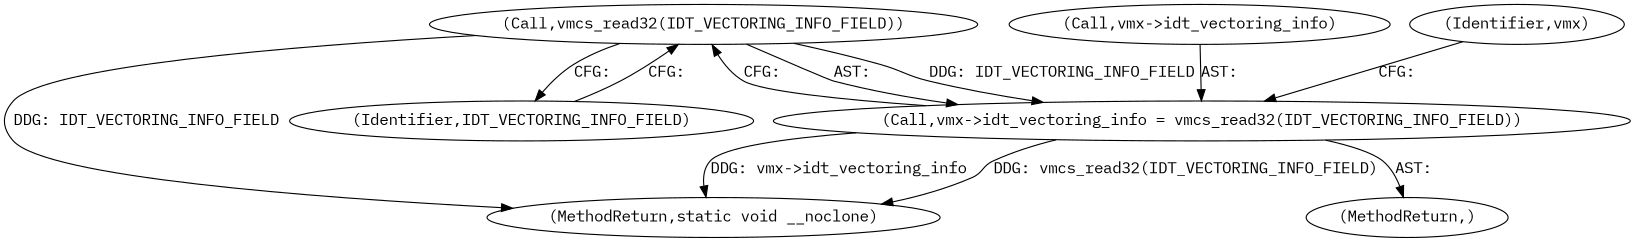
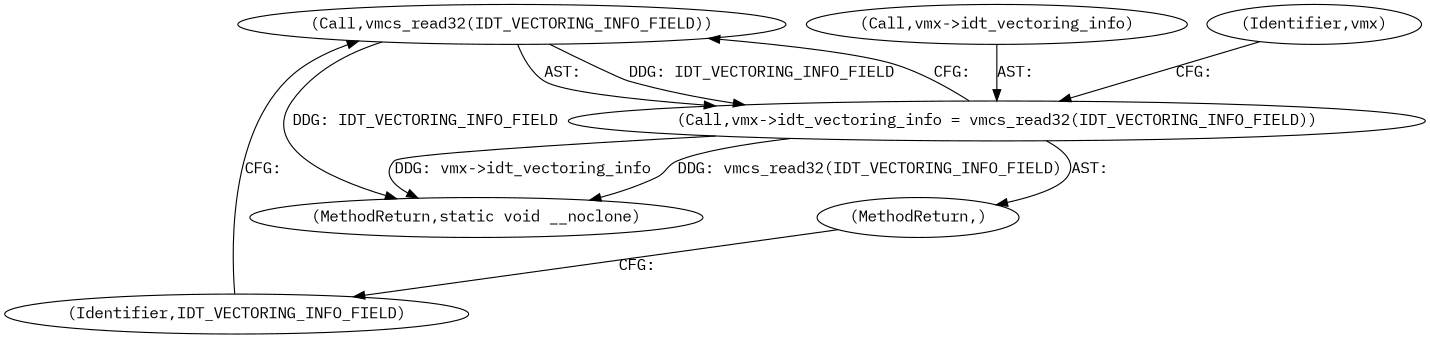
  digraph {
    fontname="IBM Plex Mono"
    node [fontname="IBM Plex Mono"]
    edge [fontname="IBM Plex Mono"]
    n1 [label="(Call,vmcs_read32(IDT_VECTORING_INFO_FIELD))"]
    n2 [label="(Call,vmx->idt_vectoring_info = vmcs_read32(IDT_VECTORING_INFO_FIELD))"]
    n3 [label="(MethodReturn,static void __noclone)"]
    n4 [label="(Identifier,IDT_VECTORING_INFO_FIELD)"]
    n5 [label="(MethodReturn,)"]
    n6 [label="(Call,vmx->idt_vectoring_info)"]
    n7 [label="(Identifier,vmx)"]
    n1 -> n2 [label="AST: "]
    n1 -> n2 [label="DDG: IDT_VECTORING_INFO_FIELD"]
    n1 -> n3 [label="DDG: IDT_VECTORING_INFO_FIELD"]
-   n1 -> n4 [label="CFG: "]
+   n5 -> n4 [label="CFG: "]
    n2 -> n1 [label="CFG: "]
    n2 -> n3 [label="DDG: vmcs_read32(IDT_VECTORING_INFO_FIELD)"]
    n2 -> n3 [label="DDG: vmx->idt_vectoring_info"]
    n2 -> n5 [label="AST: "]
    n4 -> n1 [label="CFG: "]
    n6 -> n2 [label="AST: "]
    n7 -> n2 [label="CFG: "]
  }
